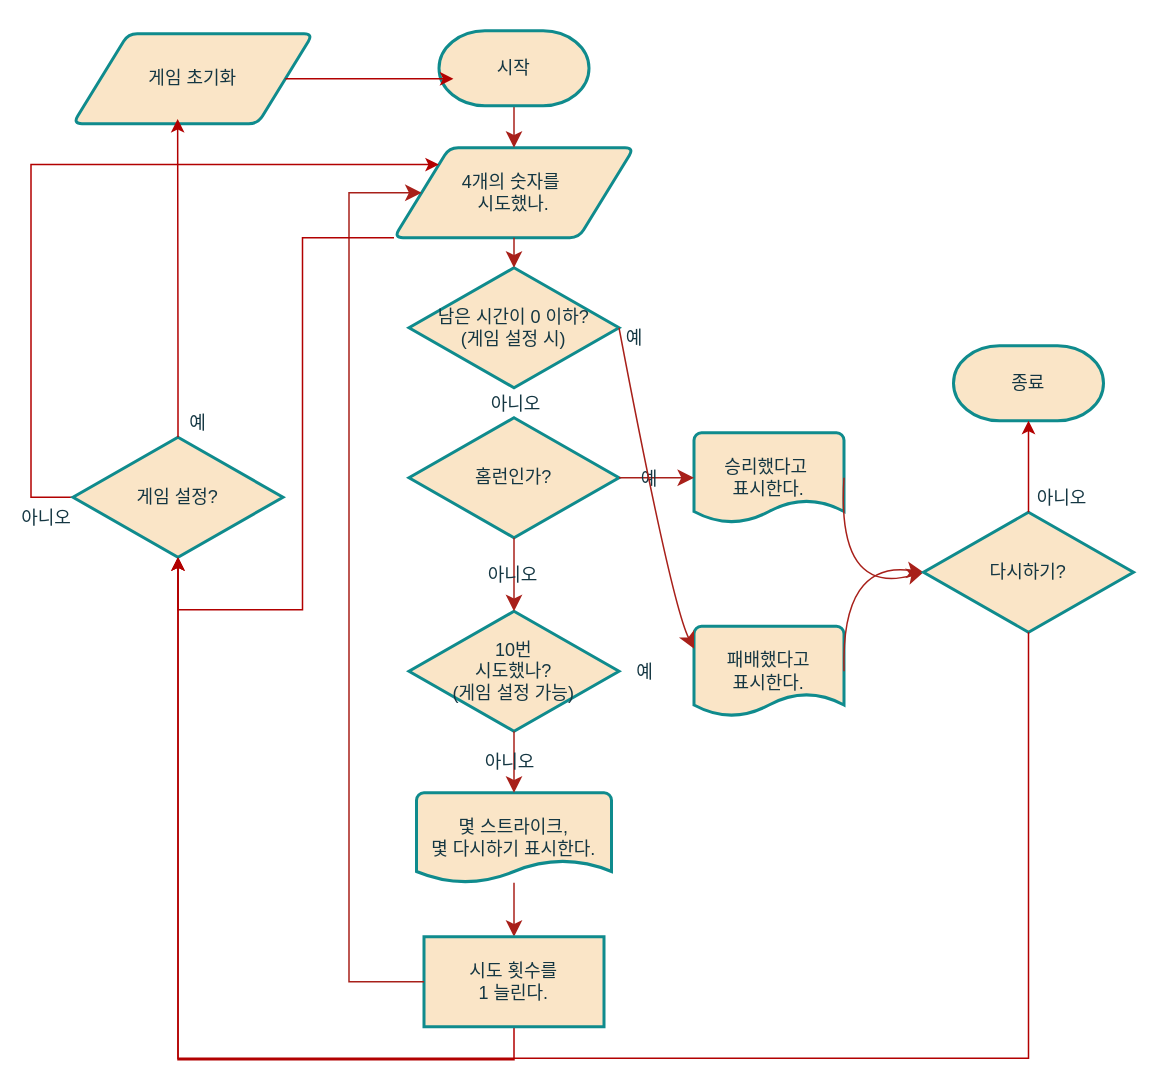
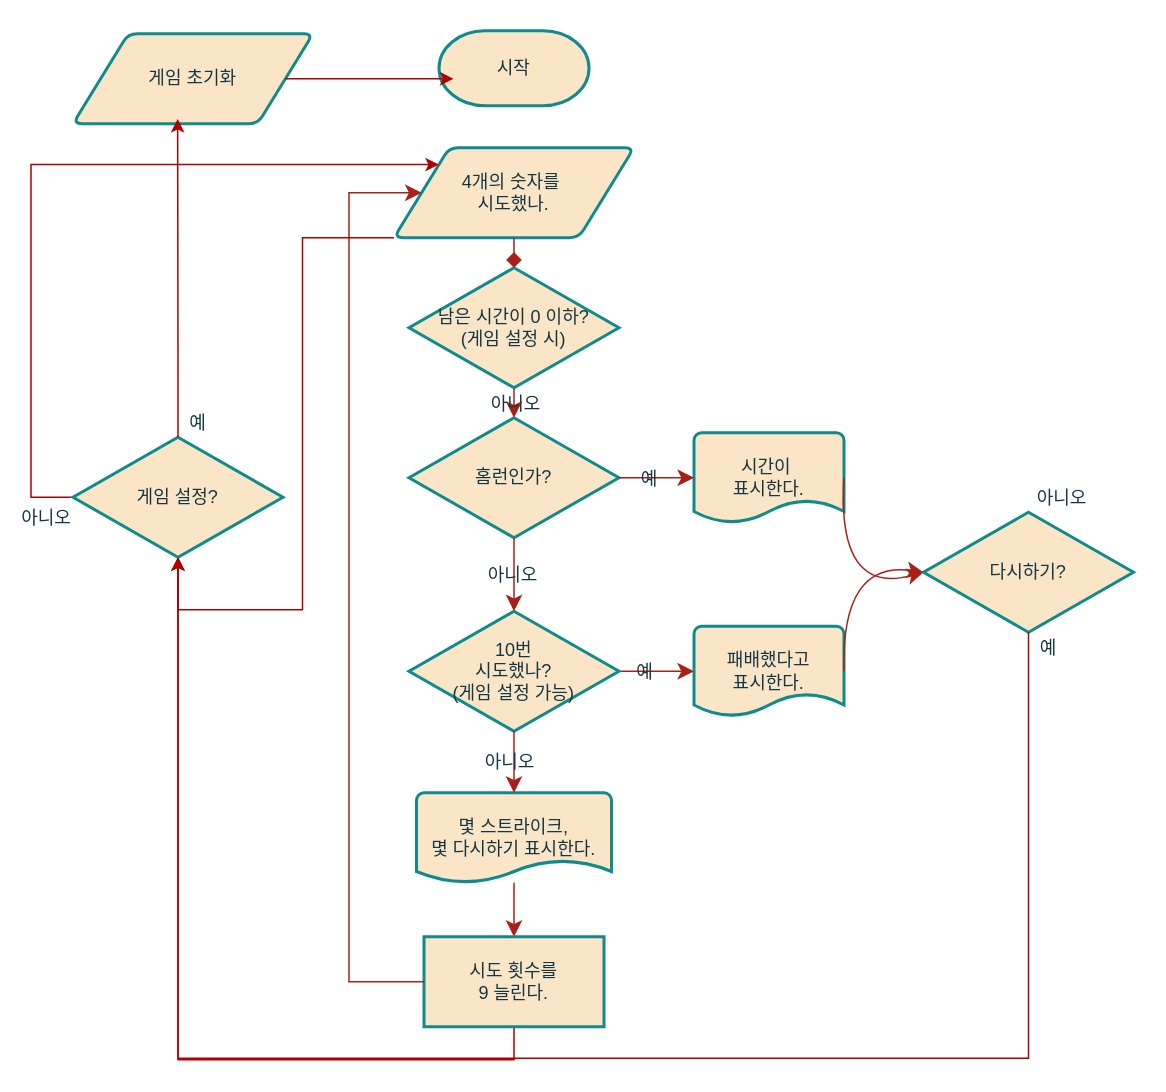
  <mxCell id="0" />
  <mxCell id="1" parent="0" />
  <mxCell id="2" value="4개의 숫자를&amp;nbsp;&lt;div&gt;시도했나.&lt;/div&gt;" style="shape=parallelogram;html=1;strokeWidth=2;perimeter=parallelogramPerimeter;whiteSpace=wrap;rounded=1;arcSize=12;size=0.23;labelBackgroundColor=none;fillColor=#FAE5C7;strokeColor=#0F8B8D;fontColor=#143642;" parent="1" vertex="1"><mxGeometry x="262" y="98" width="160" height="60" as="geometry" /></mxCell>
  <mxCell id="3" value="홈런인가?" style="strokeWidth=2;html=1;shape=mxgraph.flowchart.decision;whiteSpace=wrap;labelBackgroundColor=none;fillColor=#FAE5C7;strokeColor=#0F8B8D;fontColor=#143642;" parent="1" vertex="1"><mxGeometry x="272" y="278" width="140" height="80" as="geometry" /></mxCell>
- <mxCell id="5" value="승리했다고&amp;nbsp;&lt;div&gt;표시한다.&lt;/div&gt;" style="strokeWidth=2;html=1;shape=mxgraph.flowchart.document2;whiteSpace=wrap;size=0.25;labelBackgroundColor=none;fillColor=#FAE5C7;strokeColor=#0F8B8D;fontColor=#143642;" parent="1" vertex="1"><mxGeometry x="462" y="288" width="100" height="60" as="geometry" /></mxCell>
+ <mxCell id="4" style="edgeStyle=none;curved=1;rounded=0;orthogonalLoop=1;jettySize=auto;html=1;entryX=0.5;entryY=0;entryDx=0;entryDy=0;entryPerimeter=0;fontSize=12;startSize=8;endSize=8;labelBackgroundColor=none;strokeColor=#A8201A;fontColor=default;exitX=0.5;exitY=1;exitDx=0;exitDy=0;exitPerimeter=0;" parent="1" source="26" target="3" edge="1"><mxGeometry relative="1" as="geometry"><mxPoint x="342" y="228" as="sourcePoint" /></mxGeometry></mxCell>
+ <mxCell id="5" value="시간이&amp;nbsp;&lt;div&gt;표시한다.&lt;/div&gt;" style="strokeWidth=2;html=1;shape=mxgraph.flowchart.document2;whiteSpace=wrap;size=0.25;labelBackgroundColor=none;fillColor=#FAE5C7;strokeColor=#0F8B8D;fontColor=#143642;" parent="1" vertex="1"><mxGeometry x="462" y="288" width="100" height="60" as="geometry" /></mxCell>
  <mxCell id="6" style="edgeStyle=none;curved=1;rounded=0;orthogonalLoop=1;jettySize=auto;html=1;entryX=0;entryY=0.5;entryDx=0;entryDy=0;entryPerimeter=0;fontSize=12;startSize=8;endSize=8;labelBackgroundColor=none;strokeColor=#A8201A;fontColor=default;" parent="1" source="3" target="5" edge="1"><mxGeometry relative="1" as="geometry" /></mxCell>
  <mxCell id="7" value="예" style="edgeLabel;html=1;align=center;verticalAlign=middle;resizable=0;points=[];fontSize=12;labelBackgroundColor=none;fontColor=#143642;" parent="6" vertex="1" connectable="0"><mxGeometry x="-0.248" relative="1" as="geometry"><mxPoint as="offset" /></mxGeometry></mxCell>
+ <mxCell id="8" style="edgeStyle=none;curved=1;rounded=0;orthogonalLoop=1;jettySize=auto;html=1;exitX=1;exitY=0.5;exitDx=0;exitDy=0;exitPerimeter=0;fontSize=12;startSize=8;endSize=8;labelBackgroundColor=none;strokeColor=#A8201A;fontColor=default;" parent="1" source="10" target="13" edge="1"><mxGeometry relative="1" as="geometry" /></mxCell>
+ <mxCell id="9" value="예" style="edgeLabel;html=1;align=center;verticalAlign=middle;resizable=0;points=[];fontSize=12;labelBackgroundColor=none;fontColor=#143642;" parent="8" vertex="1" connectable="0"><mxGeometry x="-0.133" relative="1" as="geometry"><mxPoint x="263" y="-16" as="offset" /></mxGeometry></mxCell>
  <mxCell id="10" value="10번&lt;div&gt;시도했나?&lt;br&gt;(게임 설정 가능)&lt;/div&gt;" style="strokeWidth=2;html=1;shape=mxgraph.flowchart.decision;whiteSpace=wrap;labelBackgroundColor=none;fillColor=#FAE5C7;strokeColor=#0F8B8D;fontColor=#143642;" parent="1" vertex="1"><mxGeometry x="272" y="407" width="140" height="80" as="geometry" /></mxCell>
  <mxCell id="11" style="edgeStyle=none;curved=1;rounded=0;orthogonalLoop=1;jettySize=auto;html=1;exitX=0.5;exitY=1;exitDx=0;exitDy=0;exitPerimeter=0;entryX=0.5;entryY=0;entryDx=0;entryDy=0;entryPerimeter=0;fontSize=12;startSize=8;endSize=8;labelBackgroundColor=none;strokeColor=#A8201A;fontColor=default;" parent="1" source="3" target="10" edge="1"><mxGeometry relative="1" as="geometry" /></mxCell>
  <mxCell id="12" value="아니오" style="edgeLabel;html=1;align=center;verticalAlign=middle;resizable=0;points=[];fontSize=12;labelBackgroundColor=none;fontColor=#143642;" parent="11" vertex="1" connectable="0"><mxGeometry x="-0.017" y="-2" relative="1" as="geometry"><mxPoint as="offset" /></mxGeometry></mxCell>
  <mxCell id="13" value="패배했다고&lt;div&gt;표시한다.&lt;/div&gt;" style="strokeWidth=2;html=1;shape=mxgraph.flowchart.document2;whiteSpace=wrap;size=0.25;labelBackgroundColor=none;fillColor=#FAE5C7;strokeColor=#0F8B8D;fontColor=#143642;" parent="1" vertex="1"><mxGeometry x="462" y="417" width="100" height="60" as="geometry" /></mxCell>
  <mxCell id="14" style="edgeStyle=none;curved=1;rounded=0;orthogonalLoop=1;jettySize=auto;html=1;entryX=0.5;entryY=0;entryDx=0;entryDy=0;fontSize=12;startSize=8;endSize=8;labelBackgroundColor=none;strokeColor=#A8201A;fontColor=default;" parent="1" source="15" target="19" edge="1"><mxGeometry relative="1" as="geometry" /></mxCell>
  <mxCell id="15" value="몇 스트라이크,&lt;div&gt;몇 다시하기 표시한다.&lt;/div&gt;" style="strokeWidth=2;html=1;shape=mxgraph.flowchart.document2;whiteSpace=wrap;size=0.25;labelBackgroundColor=none;fillColor=#FAE5C7;strokeColor=#0F8B8D;fontColor=#143642;" parent="1" vertex="1"><mxGeometry x="277" y="528" width="130" height="60" as="geometry" /></mxCell>
  <mxCell id="16" style="edgeStyle=none;curved=1;rounded=0;orthogonalLoop=1;jettySize=auto;html=1;exitX=0.5;exitY=1;exitDx=0;exitDy=0;exitPerimeter=0;entryX=0.5;entryY=0;entryDx=0;entryDy=0;entryPerimeter=0;fontSize=12;startSize=8;endSize=8;labelBackgroundColor=none;strokeColor=#A8201A;fontColor=default;" parent="1" source="10" target="15" edge="1"><mxGeometry relative="1" as="geometry" /></mxCell>
  <mxCell id="17" value="아니오" style="edgeLabel;html=1;align=center;verticalAlign=middle;resizable=0;points=[];fontSize=12;labelBackgroundColor=none;fontColor=#143642;" parent="16" vertex="1" connectable="0"><mxGeometry x="-0.011" y="-4" relative="1" as="geometry"><mxPoint as="offset" /></mxGeometry></mxCell>
  <mxCell id="18" style="edgeStyle=orthogonalEdgeStyle;rounded=0;orthogonalLoop=1;jettySize=auto;html=1;fillColor=#e51400;strokeColor=#B20000;" edge="1" parent="1" source="19" target="32"><mxGeometry relative="1" as="geometry"><Array as="points"><mxPoint x="342" y="706" /><mxPoint x="118" y="706" /></Array></mxGeometry></mxCell>
- <mxCell id="19" value="시도 횟수를&lt;div&gt;1 늘린다.&lt;/div&gt;" style="rounded=1;whiteSpace=wrap;html=1;absoluteArcSize=1;arcSize=0;strokeWidth=2;labelBackgroundColor=none;fillColor=#FAE5C7;strokeColor=#0F8B8D;fontColor=#143642;" parent="1" vertex="1"><mxGeometry x="282" y="624" width="120" height="60" as="geometry" /></mxCell>
- <mxCell id="20" value="종료" style="strokeWidth=2;html=1;shape=mxgraph.flowchart.terminator;whiteSpace=wrap;labelBackgroundColor=none;fillColor=#FAE5C7;strokeColor=#0F8B8D;fontColor=#143642;" parent="1" vertex="1"><mxGeometry x="635" y="230" width="100" height="50" as="geometry" /></mxCell>
- <mxCell id="21" style="edgeStyle=none;curved=1;rounded=0;orthogonalLoop=1;jettySize=auto;html=1;exitX=0.5;exitY=1;exitDx=0;exitDy=0;exitPerimeter=0;fontSize=12;startSize=8;endSize=8;labelBackgroundColor=none;strokeColor=#A8201A;fontColor=default;" parent="1" source="22" target="2" edge="1"><mxGeometry relative="1" as="geometry" /></mxCell>
+ <mxCell id="19" value="시도 횟수를&lt;div&gt;9 늘린다.&lt;/div&gt;" style="rounded=1;whiteSpace=wrap;html=1;absoluteArcSize=1;arcSize=0;strokeWidth=2;labelBackgroundColor=none;fillColor=#FAE5C7;strokeColor=#0F8B8D;fontColor=#143642;" parent="1" vertex="1"><mxGeometry x="282" y="624" width="120" height="60" as="geometry" /></mxCell>
  <mxCell id="22" value="시작" style="strokeWidth=2;html=1;shape=mxgraph.flowchart.terminator;whiteSpace=wrap;labelBackgroundColor=none;fillColor=#FAE5C7;strokeColor=#0F8B8D;fontColor=#143642;" parent="1" vertex="1"><mxGeometry x="292" y="20" width="100" height="50" as="geometry" /></mxCell>
  <mxCell id="23" style="edgeStyle=none;curved=1;rounded=0;orthogonalLoop=1;jettySize=auto;html=1;exitX=1;exitY=0.5;exitDx=0;exitDy=0;exitPerimeter=0;entryX=0;entryY=0.5;entryDx=0;entryDy=0;entryPerimeter=0;fontSize=12;startSize=8;endSize=8;labelBackgroundColor=none;strokeColor=#A8201A;fontColor=default;" parent="1" source="5" target="39" edge="1"><mxGeometry relative="1" as="geometry"><Array as="points"><mxPoint x="557" y="397" /></Array></mxGeometry></mxCell>
  <mxCell id="24" style="edgeStyle=none;curved=1;rounded=0;orthogonalLoop=1;jettySize=auto;html=1;exitX=1;exitY=0.5;exitDx=0;exitDy=0;exitPerimeter=0;fontSize=12;startSize=8;endSize=8;labelBackgroundColor=none;strokeColor=#A8201A;fontColor=default;entryX=0;entryY=0.5;entryDx=0;entryDy=0;entryPerimeter=0;" parent="1" source="13" target="39" edge="1"><mxGeometry relative="1" as="geometry"><Array as="points"><mxPoint x="560" y="373" /></Array><mxPoint x="654" y="424" as="targetPoint" /></mxGeometry></mxCell>
  <mxCell id="25" value="" style="edgeStyle=elbowEdgeStyle;elbow=vertical;endArrow=classic;html=1;curved=0;rounded=0;endSize=8;startSize=8;fontSize=12;exitX=0;exitY=0.5;exitDx=0;exitDy=0;labelBackgroundColor=none;strokeColor=#A8201A;fontColor=default;" parent="1" source="19" target="2" edge="1"><mxGeometry width="50" height="50" relative="1" as="geometry"><mxPoint x="142" y="538" as="sourcePoint" /><mxPoint x="192" y="488" as="targetPoint" /><Array as="points"><mxPoint x="232" y="388" /></Array></mxGeometry></mxCell>
  <mxCell id="26" value="남은 시간이 0 이하?&lt;br&gt;(게임 설정 시)" style="strokeWidth=2;html=1;shape=mxgraph.flowchart.decision;whiteSpace=wrap;labelBackgroundColor=none;fillColor=#FAE5C7;strokeColor=#0F8B8D;fontColor=#143642;" vertex="1" parent="1"><mxGeometry x="272" y="178" width="140" height="80" as="geometry" /></mxCell>
- <mxCell id="27" style="edgeStyle=none;curved=1;rounded=0;orthogonalLoop=1;jettySize=auto;html=1;entryX=0;entryY=0.25;entryDx=0;entryDy=0;entryPerimeter=0;fontSize=12;startSize=8;endSize=8;labelBackgroundColor=none;strokeColor=#A8201A;fontColor=default;exitX=1;exitY=0.5;exitDx=0;exitDy=0;exitPerimeter=0;" edge="1" parent="1" source="26" target="13"><mxGeometry relative="1" as="geometry"><mxPoint x="432" y="298" as="sourcePoint" /><mxPoint x="482" y="298" as="targetPoint" /><Array as="points"><mxPoint x="447" y="402" /></Array></mxGeometry></mxCell>
- <mxCell id="28" value="예" style="edgeLabel;html=1;align=center;verticalAlign=middle;resizable=0;points=[];fontSize=12;labelBackgroundColor=none;fontColor=#143642;" vertex="1" connectable="0" parent="27"><mxGeometry x="-0.248" relative="1" as="geometry"><mxPoint x="-6" y="-75" as="offset" /></mxGeometry></mxCell>
- <mxCell id="29" style="edgeStyle=none;curved=1;rounded=0;orthogonalLoop=1;jettySize=auto;html=1;exitX=0.5;exitY=1;exitDx=0;exitDy=0;fontSize=12;startSize=8;endSize=8;labelBackgroundColor=none;strokeColor=#A8201A;fontColor=default;entryX=0.5;entryY=0;entryDx=0;entryDy=0;entryPerimeter=0;" edge="1" parent="1" source="2" target="26"><mxGeometry relative="1" as="geometry"><mxPoint x="352" y="78" as="sourcePoint" /><mxPoint x="352" y="128" as="targetPoint" /></mxGeometry></mxCell>
+ <mxCell id="29" style="edgeStyle=none;curved=1;rounded=0;orthogonalLoop=1;jettySize=auto;html=1;exitX=0.5;exitY=1;exitDx=0;exitDy=0;fontSize=12;startSize=8;endSize=8;labelBackgroundColor=none;strokeColor=#A8201A;fontColor=default;entryX=0.5;entryY=0;entryDx=0;entryDy=0;entryPerimeter=0;endArrow=diamond;" edge="1" parent="1" source="2" target="26"><mxGeometry relative="1" as="geometry"><mxPoint x="352" y="78" as="sourcePoint" /><mxPoint x="352" y="128" as="targetPoint" /></mxGeometry></mxCell>
  <mxCell id="30" value="아니오" style="edgeLabel;html=1;align=center;verticalAlign=middle;resizable=0;points=[];fontSize=12;labelBackgroundColor=none;fontColor=#143642;" vertex="1" connectable="0" parent="1"><mxGeometry x="342" y="268" as="geometry" /></mxCell>
  <mxCell id="31" style="edgeStyle=orthogonalEdgeStyle;rounded=0;orthogonalLoop=1;jettySize=auto;html=1;entryX=0;entryY=0;entryDx=0;entryDy=0;fillColor=#e51400;strokeColor=#B20000;" edge="1" parent="1" source="32" target="2"><mxGeometry relative="1" as="geometry"><Array as="points"><mxPoint x="20" y="331" /><mxPoint x="20" y="109" /></Array></mxGeometry></mxCell>
  <mxCell id="32" value="게임 설정?" style="strokeWidth=2;html=1;shape=mxgraph.flowchart.decision;whiteSpace=wrap;labelBackgroundColor=none;fillColor=#FAE5C7;strokeColor=#0F8B8D;fontColor=#143642;" vertex="1" parent="1"><mxGeometry x="48" y="291" width="140" height="80" as="geometry" /></mxCell>
  <mxCell id="33" style="edgeStyle=orthogonalEdgeStyle;rounded=0;orthogonalLoop=1;jettySize=auto;html=1;exitX=0;exitY=1;exitDx=0;exitDy=0;entryX=0.5;entryY=1;entryDx=0;entryDy=0;entryPerimeter=0;fillColor=#e51400;strokeColor=#B20000;" edge="1" parent="1" source="2" target="32"><mxGeometry relative="1" as="geometry"><Array as="points"><mxPoint x="201" y="158" /><mxPoint x="201" y="406" /><mxPoint x="118" y="406" /></Array></mxGeometry></mxCell>
  <mxCell id="34" value="예" style="edgeLabel;html=1;align=center;verticalAlign=middle;resizable=0;points=[];fontSize=12;labelBackgroundColor=none;fontColor=#143642;" vertex="1" connectable="0" parent="1"><mxGeometry x="57" y="298" as="geometry"><mxPoint x="73" y="-17" as="offset" /></mxGeometry></mxCell>
  <mxCell id="35" value="아니오" style="edgeLabel;html=1;align=center;verticalAlign=middle;resizable=0;points=[];fontSize=12;labelBackgroundColor=none;fontColor=#143642;" vertex="1" connectable="0" parent="1"><mxGeometry x="29" y="344" as="geometry" /></mxCell>
  <mxCell id="36" value="게임 초기화" style="shape=parallelogram;html=1;strokeWidth=2;perimeter=parallelogramPerimeter;whiteSpace=wrap;rounded=1;arcSize=12;size=0.23;labelBackgroundColor=none;fillColor=#FAE5C7;strokeColor=#0F8B8D;fontColor=#143642;" vertex="1" parent="1"><mxGeometry x="48" y="22" width="160" height="60" as="geometry" /></mxCell>
  <mxCell id="37" style="edgeStyle=orthogonalEdgeStyle;rounded=0;orthogonalLoop=1;jettySize=auto;html=1;entryX=0.436;entryY=0.947;entryDx=0;entryDy=0;entryPerimeter=0;fillColor=#e51400;strokeColor=#B20000;" edge="1" parent="1" source="32" target="36"><mxGeometry relative="1" as="geometry"><Array as="points"><mxPoint x="118" y="239" /><mxPoint x="118" y="239" /></Array></mxGeometry></mxCell>
  <mxCell id="38" style="edgeStyle=orthogonalEdgeStyle;rounded=0;orthogonalLoop=1;jettySize=auto;html=1;entryX=0.096;entryY=0.64;entryDx=0;entryDy=0;entryPerimeter=0;fillColor=#e51400;strokeColor=#B20000;" edge="1" parent="1" source="36" target="22"><mxGeometry relative="1" as="geometry" /></mxCell>
  <mxCell id="39" value="다시하기?" style="strokeWidth=2;html=1;shape=mxgraph.flowchart.decision;whiteSpace=wrap;labelBackgroundColor=none;fillColor=#FAE5C7;strokeColor=#0F8B8D;fontColor=#143642;" vertex="1" parent="1"><mxGeometry x="615" y="341" width="140" height="80" as="geometry" /></mxCell>
- <mxCell id="40" style="edgeStyle=orthogonalEdgeStyle;rounded=0;orthogonalLoop=1;jettySize=auto;html=1;entryX=0.5;entryY=1;entryDx=0;entryDy=0;entryPerimeter=0;fillColor=#e51400;strokeColor=#B20000;" edge="1" parent="1" source="39" target="20"><mxGeometry relative="1" as="geometry" /></mxCell>
  <mxCell id="41" value="아니오" style="edgeLabel;html=1;align=center;verticalAlign=middle;resizable=0;points=[];fontSize=12;labelBackgroundColor=none;fontColor=#143642;" vertex="1" connectable="0" parent="1"><mxGeometry x="706" y="331" as="geometry" /></mxCell>
  <mxCell id="42" style="edgeStyle=orthogonalEdgeStyle;rounded=0;orthogonalLoop=1;jettySize=auto;html=1;entryX=0.5;entryY=1;entryDx=0;entryDy=0;entryPerimeter=0;fillColor=#e51400;strokeColor=#B20000;" edge="1" parent="1" source="39" target="32"><mxGeometry relative="1" as="geometry"><Array as="points"><mxPoint x="685" y="705" /><mxPoint x="118" y="705" /></Array></mxGeometry></mxCell>
  <mxCell id="43" value="예" style="edgeLabel;html=1;align=center;verticalAlign=middle;resizable=0;points=[];fontSize=12;labelBackgroundColor=none;fontColor=#143642;" vertex="1" connectable="0" parent="1"><mxGeometry x="428" y="447" as="geometry" /></mxCell>
